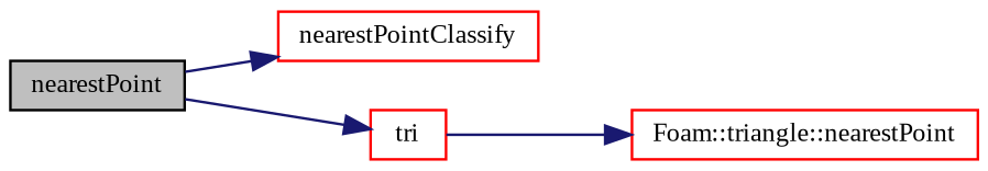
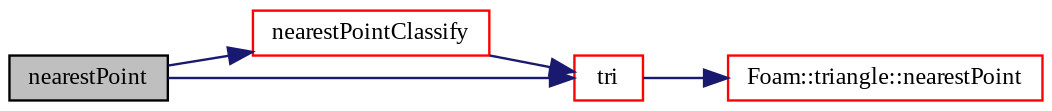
  digraph {
    fontname="Liberation Serif"
    rankdir=LR
    node [color=red fontname="Liberation Serif" fontsize=10 shape=record]
    edge [color=midnightblue fontname="Liberation Serif" fontsize=10 labelfontname=FreeSans labelfontsize=10 style=solid]
    n1 [color=black fillcolor=grey75 fontcolor=black height=0.2 label=nearestPoint style=filled width=0.4]
    n2 [height=0.2 label=nearestPointClassify width=0.4]
    n3 [height=0.2 label=tri width=0.4]
    n4 [height=0.2 label="Foam::triangle::nearestPoint" width=0.4]
    n1 -> n2
    n1 -> n3
+   n2 -> n3
    n3 -> n4
  }
